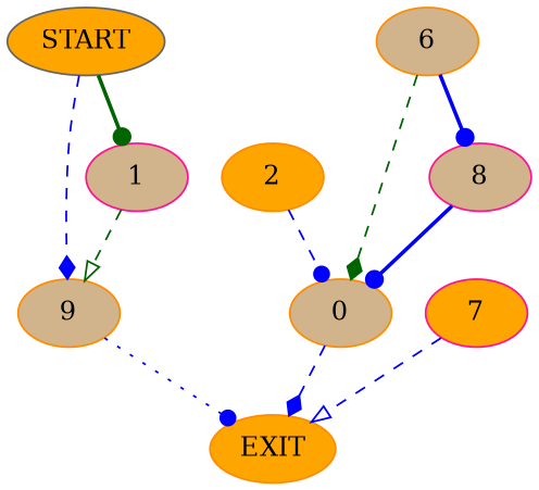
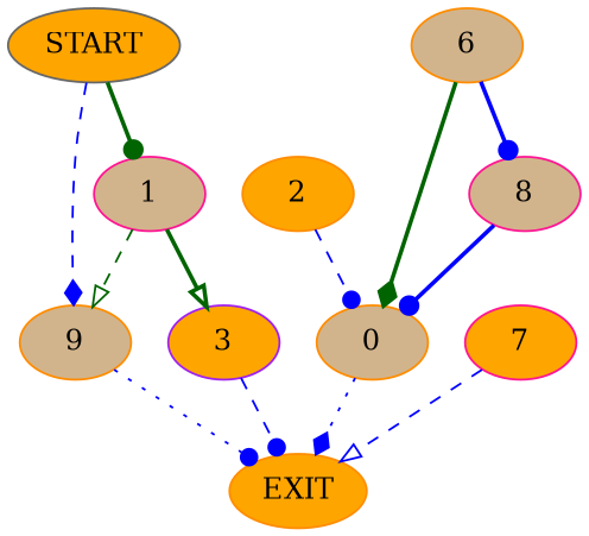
  digraph {
    node [color=darkorange fillcolor=orange style=filled]
    edge [arrowhead=dot color=blue style=dashed]
    n1 [color=gray40 label=START]
    1 [color=deeppink fillcolor=tan]
    9 [fillcolor=tan]
+   3 [color=purple]
    n5 [label=EXIT]
    n6 [fillcolor=tan label=0]
    2
    6 [fillcolor=tan]
    8 [color=deeppink fillcolor=tan]
    7 [color=deeppink]
    n1 -> 1 [color=darkgreen style=bold]
    n1 -> 9 [arrowhead=diamond]
    1 -> 9 [arrowhead=onormal color=darkgreen]
+   1 -> 3 [arrowhead=onormal color=darkgreen style=bold]
    9 -> n5 [style=dotted]
-   n6 -> n5 [arrowhead=diamond]
+   3 -> n5
+   n6 -> n5 [arrowhead=diamond style=dotted]
    2 -> n6
-   6 -> n6 [arrowhead=diamond color=darkgreen]
+   6 -> n6 [arrowhead=diamond color=darkgreen style=bold]
    6 -> 8 [style=bold]
    8 -> n6 [style=bold]
    7 -> n5 [arrowhead=onormal]
  }
